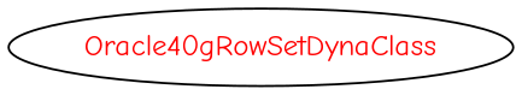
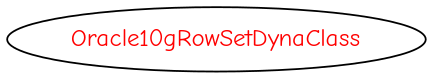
  digraph {
    concentrate=true
    rankdir=TB
    ranksep=2.0
    splines=ortho
    fontname="Comic Neue"
-   Oracle10gRowSetDynaClass [fontcolor=red fontname="Comic Neue" label=Oracle40gRowSetDynaClass]
+   Oracle10gRowSetDynaClass [fontcolor=red fontname="Comic Neue"]
  }
